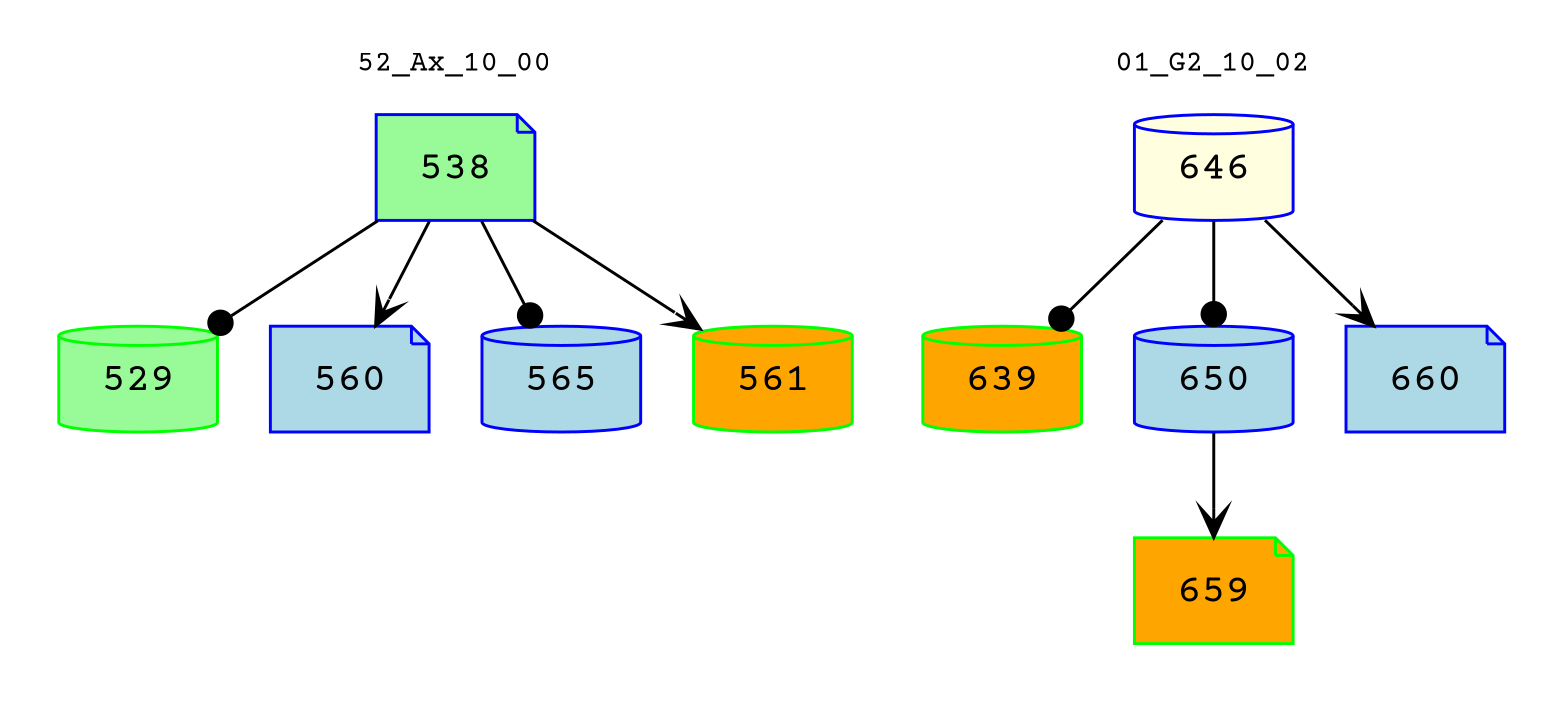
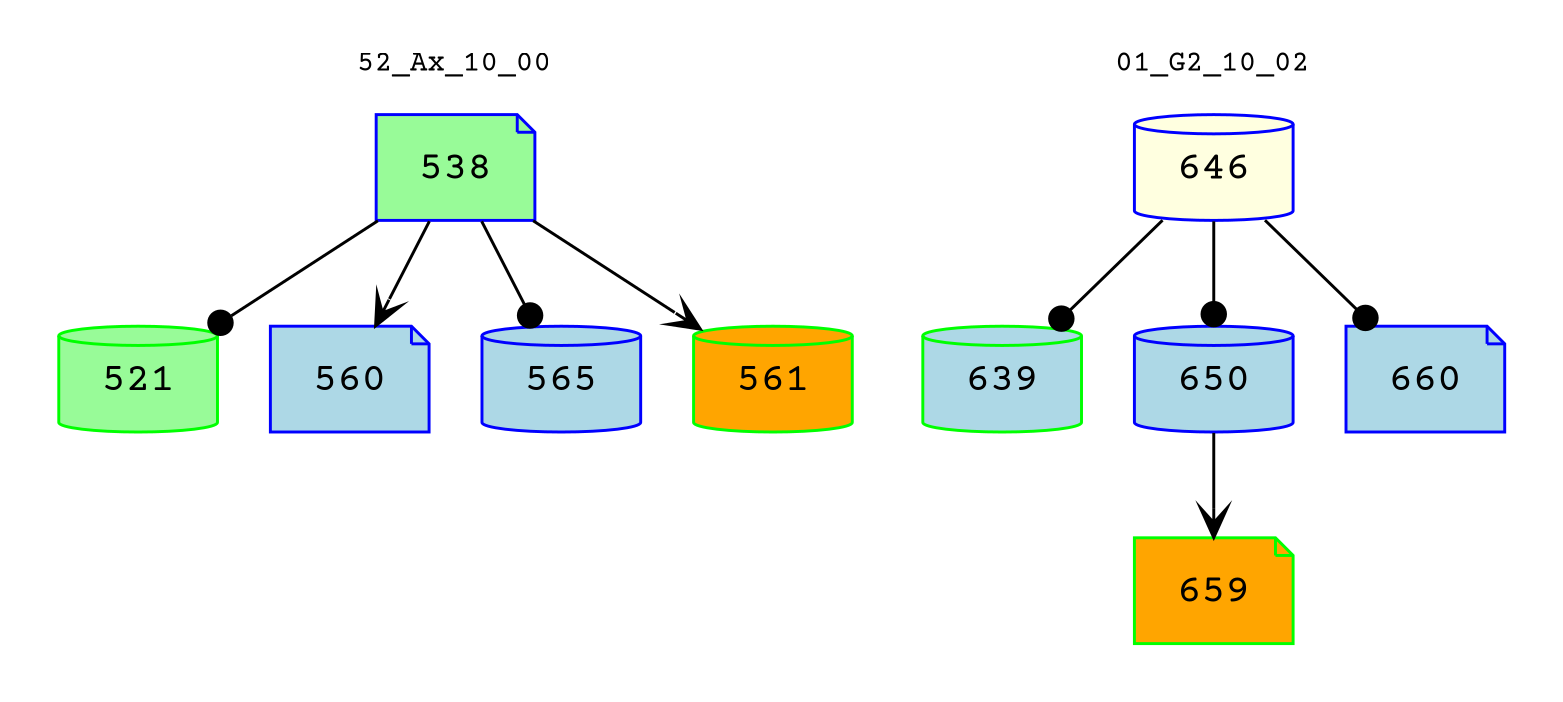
  digraph {
    fontname="Courier Prime"
    node [color=blue fillcolor=lightblue fontname="Courier Prime" shape=cylinder style=filled]
    edge [arrowhead=dot color=black fontname="Courier Prime"]
    n1 [fillcolor=palegreen label=538 shape=note]
-   n2 [color=green fillcolor=palegreen label=529]
+   n2 [color=green fillcolor=palegreen label=521]
    n3 [label=560 shape=note]
    n4 [label=565]
    n5 [color=green fillcolor=orange label=561]
    n6 [fillcolor=lightyellow label=646]
-   n7 [color=green fillcolor=orange label=639]
+   n7 [color=green label=639]
    n8 [label=650]
    n9 [label=660 shape=note]
    n10 [color=green fillcolor=orange label=659 shape=note]
    subgraph cluster_1 {
      color=white
      fontsize=10
      label="52_Ax_10_00"
      n1
      n2
      n3
      n4
      n5
    }
    subgraph cluster_2 {
      color=white
      fontsize=10
      label="01_G2_10_02"
      n6
      n7
      n8
      n9
      n10
    }
    n1 -> n2
    n1 -> n3 [arrowhead=vee]
    n1 -> n4
    n1 -> n5 [arrowhead=vee]
    n6 -> n7
    n6 -> n8
-   n6 -> n9 [arrowhead=vee]
+   n6 -> n9
    n8 -> n10 [arrowhead=vee]
  }
